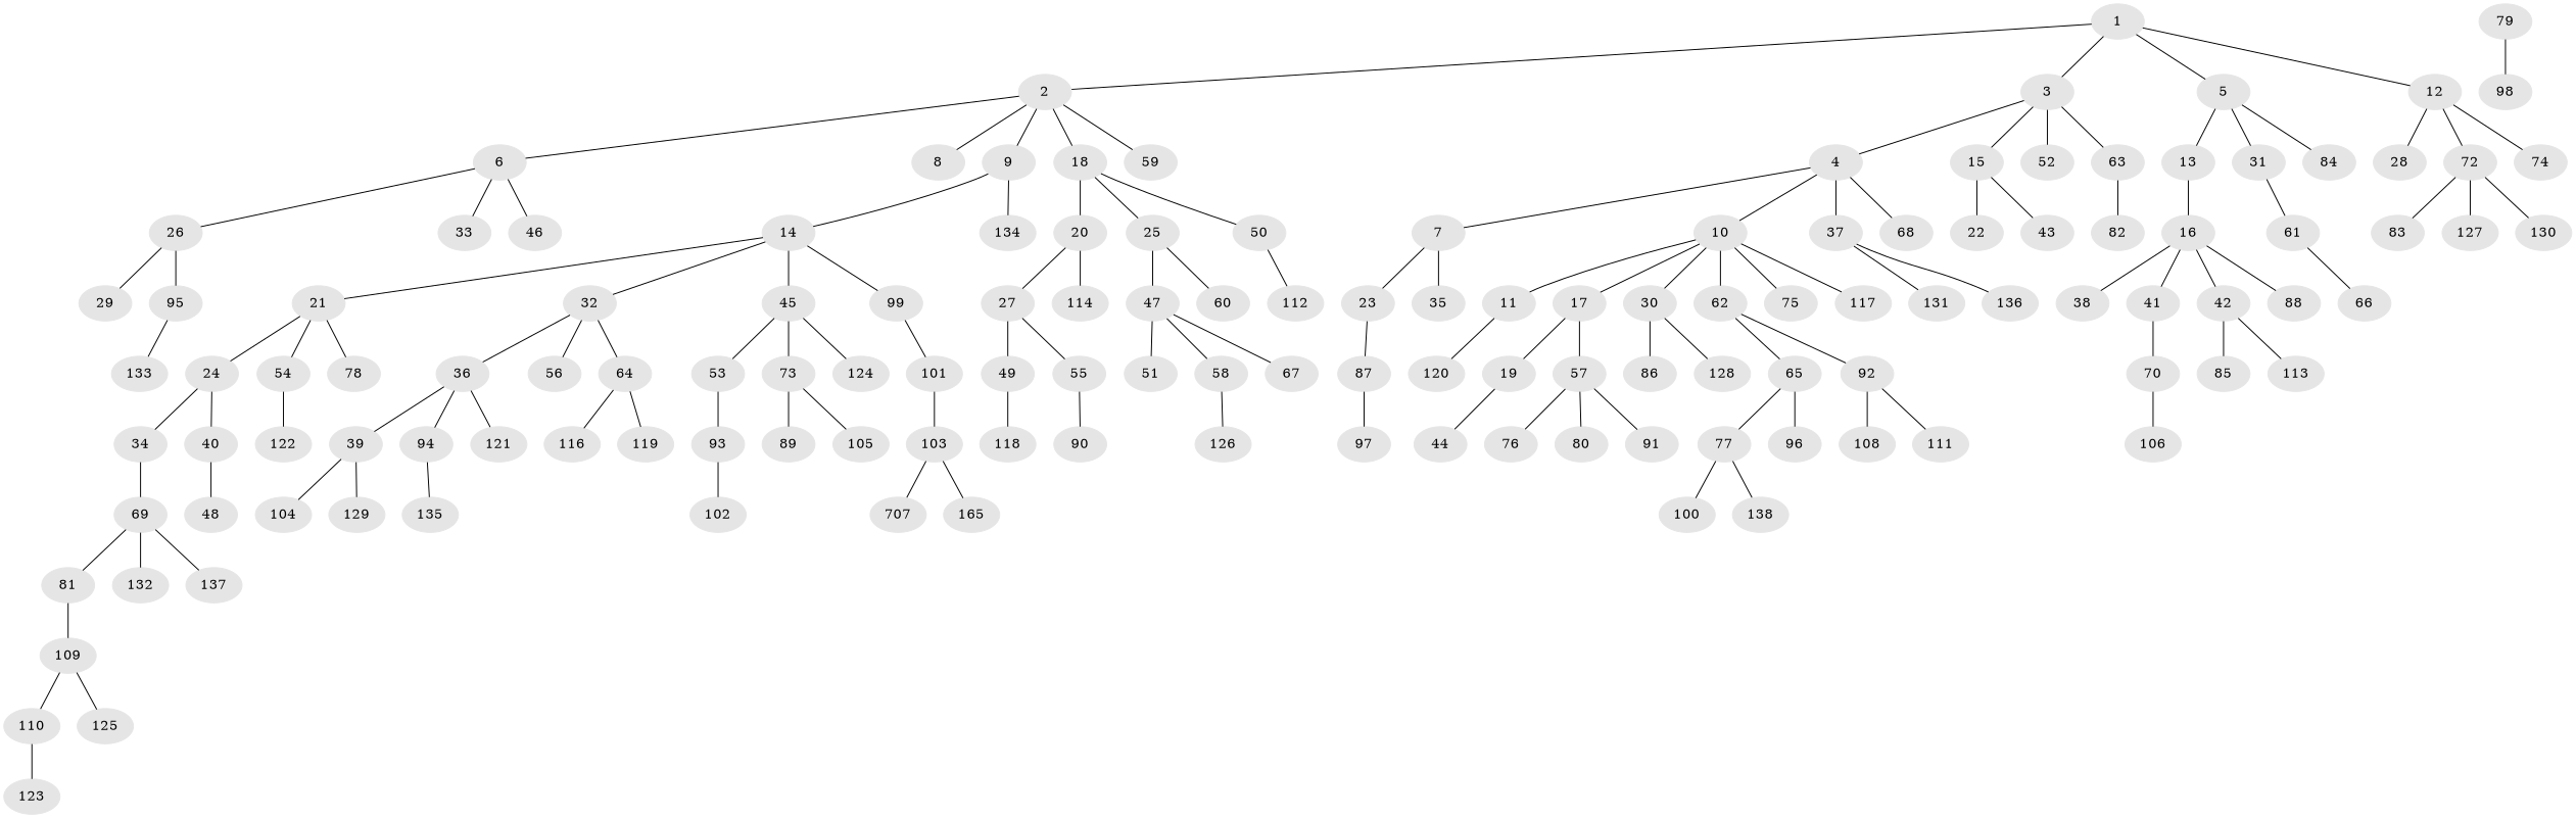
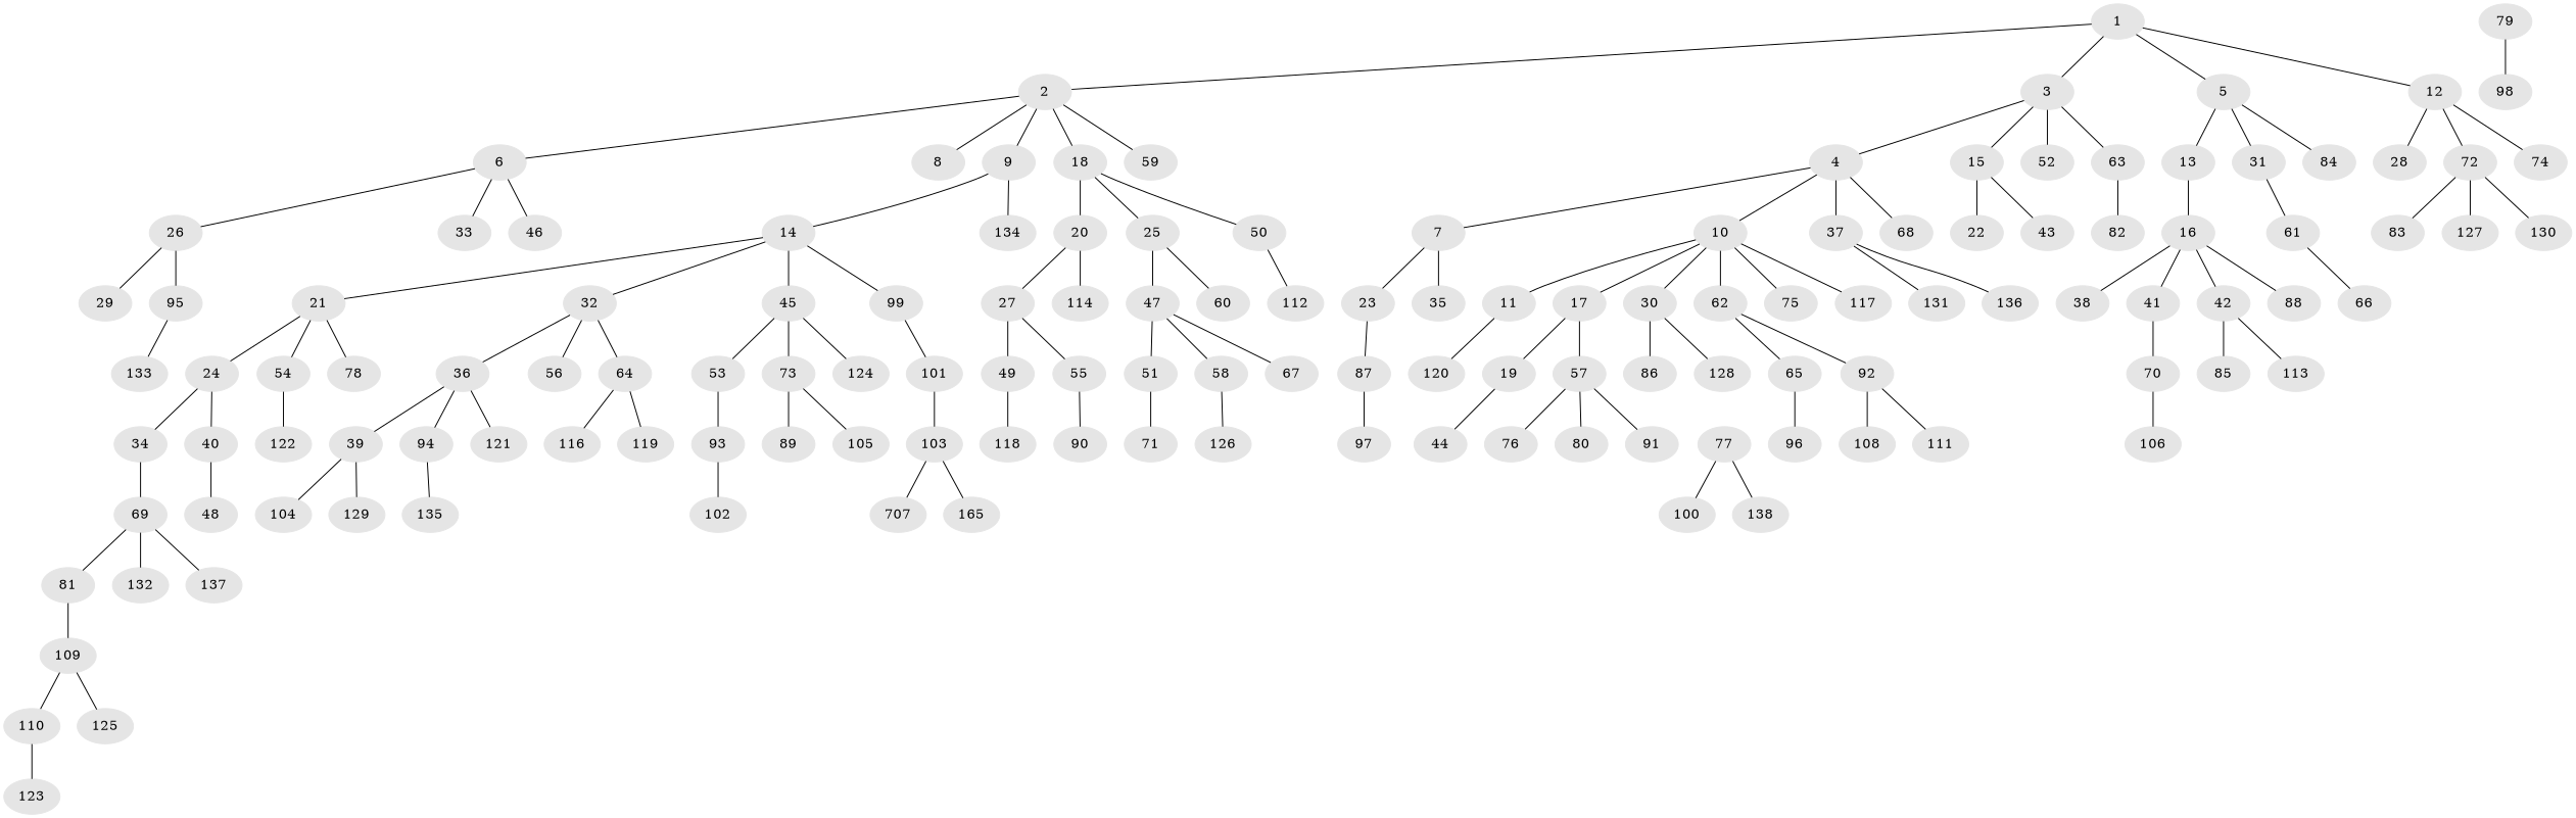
  graph {
    node [color=gray90 style=filled]
    1
    2
    3
    5
    12
    6
    8
    9
    18
    59
    4
    15
    52
    63
    13
    31
    84
    28
    72
    74
    26
    33
    46
    14
    134
    20
    25
    50
    7
    10
    37
    68
    22
    43
    82
    23
    35
    11
    17
    30
    62
    75
    117
    131
    136
    16
    61
    29
    95
    87
    21
    32
    45
    99
    120
    19
    57
    86
    128
    65
    92
    83
    127
    130
    38
    41
    42
    88
    24
    54
    78
    36
    56
    64
    53
    73
    124
    101
    70
    85
    113
    44
    76
    80
    91
    79
    98
    27
    114
    47
    60
    112
    49
    55
    34
    40
    122
    97
    69
    48
    51
    58
    67
    133
    118
    90
    66
    39
    94
    121
    116
    119
    81
    132
    137
    104
    129
    135
    106
    93
    89
    105
+   71
    126
    102
    77
    96
    108
    111
    100
    138
    109
    110
    125
    103
    n136 [label=707]
    n137 [label=165]
    123
    1 -- 2
    1 -- 3
    1 -- 5
    1 -- 12
    2 -- 6
    2 -- 8
    2 -- 9
    2 -- 18
    2 -- 59
    3 -- 4
    3 -- 15
    3 -- 52
    3 -- 63
    5 -- 13
    5 -- 31
    5 -- 84
    12 -- 28
    12 -- 72
    12 -- 74
    6 -- 26
    6 -- 33
    6 -- 46
    9 -- 14
    9 -- 134
    18 -- 20
    18 -- 25
    18 -- 50
    4 -- 7
    4 -- 10
    4 -- 37
    4 -- 68
    15 -- 22
    15 -- 43
    63 -- 82
    13 -- 16
    31 -- 61
    72 -- 83
    72 -- 127
    72 -- 130
    26 -- 29
    26 -- 95
    14 -- 21
    14 -- 32
    14 -- 45
    14 -- 99
    20 -- 27
    20 -- 114
    25 -- 47
    25 -- 60
    50 -- 112
    7 -- 23
    7 -- 35
    10 -- 11
    10 -- 17
    10 -- 30
    10 -- 62
    10 -- 75
    10 -- 117
    37 -- 131
    37 -- 136
    23 -- 87
    11 -- 120
    17 -- 19
    17 -- 57
    30 -- 86
    30 -- 128
    62 -- 65
    62 -- 92
    16 -- 38
    16 -- 41
    16 -- 42
    16 -- 88
    61 -- 66
    95 -- 133
    87 -- 97
    21 -- 24
    21 -- 54
    21 -- 78
    32 -- 36
    32 -- 56
    32 -- 64
    45 -- 53
    45 -- 73
    45 -- 124
    99 -- 101
    19 -- 44
    57 -- 76
    57 -- 80
    57 -- 91
-   65 -- 77
    65 -- 96
    92 -- 108
    92 -- 111
    41 -- 70
    42 -- 85
    42 -- 113
    24 -- 34
    24 -- 40
    54 -- 122
    36 -- 39
    36 -- 94
    36 -- 121
    64 -- 116
    64 -- 119
    53 -- 93
    73 -- 89
    73 -- 105
    101 -- 103
    70 -- 106
    79 -- 98
    27 -- 49
    27 -- 55
    47 -- 51
    47 -- 58
    47 -- 67
    49 -- 118
    55 -- 90
    34 -- 69
    40 -- 48
    69 -- 81
    69 -- 132
    69 -- 137
+   51 -- 71
    58 -- 126
    39 -- 104
    39 -- 129
    94 -- 135
    81 -- 109
    93 -- 102
    77 -- 100
    77 -- 138
    109 -- 110
    109 -- 125
    110 -- 123
    103 -- n136
    103 -- n137
  }
